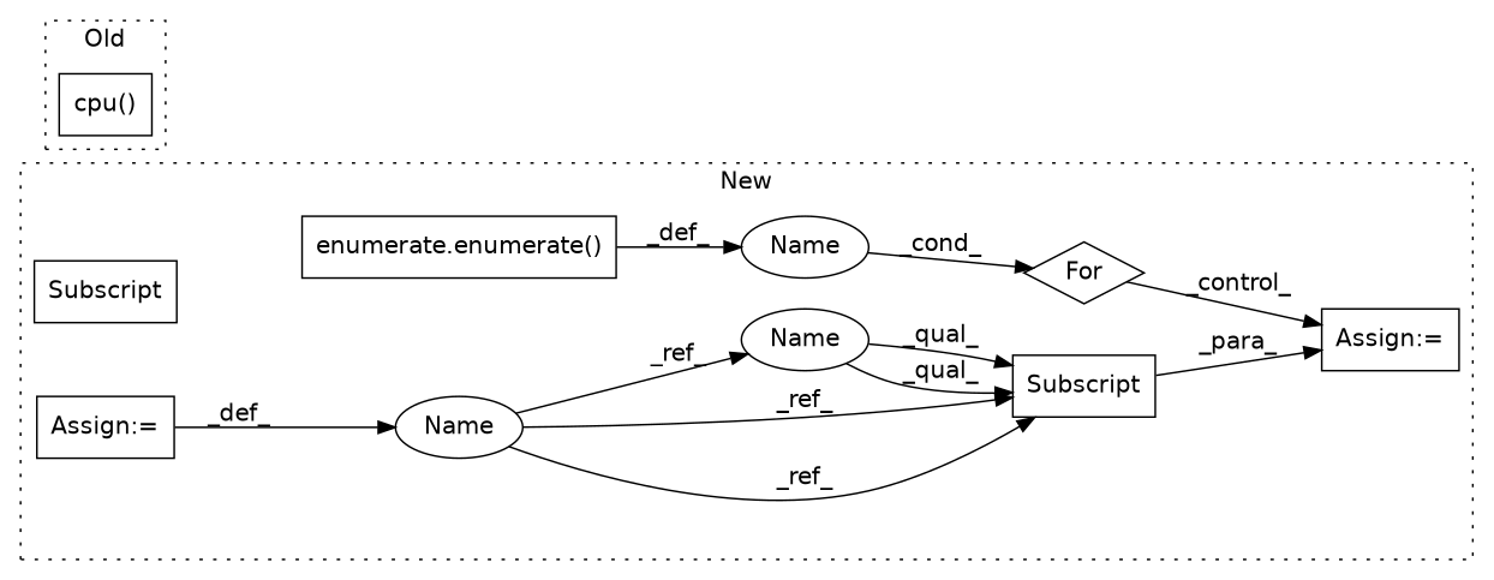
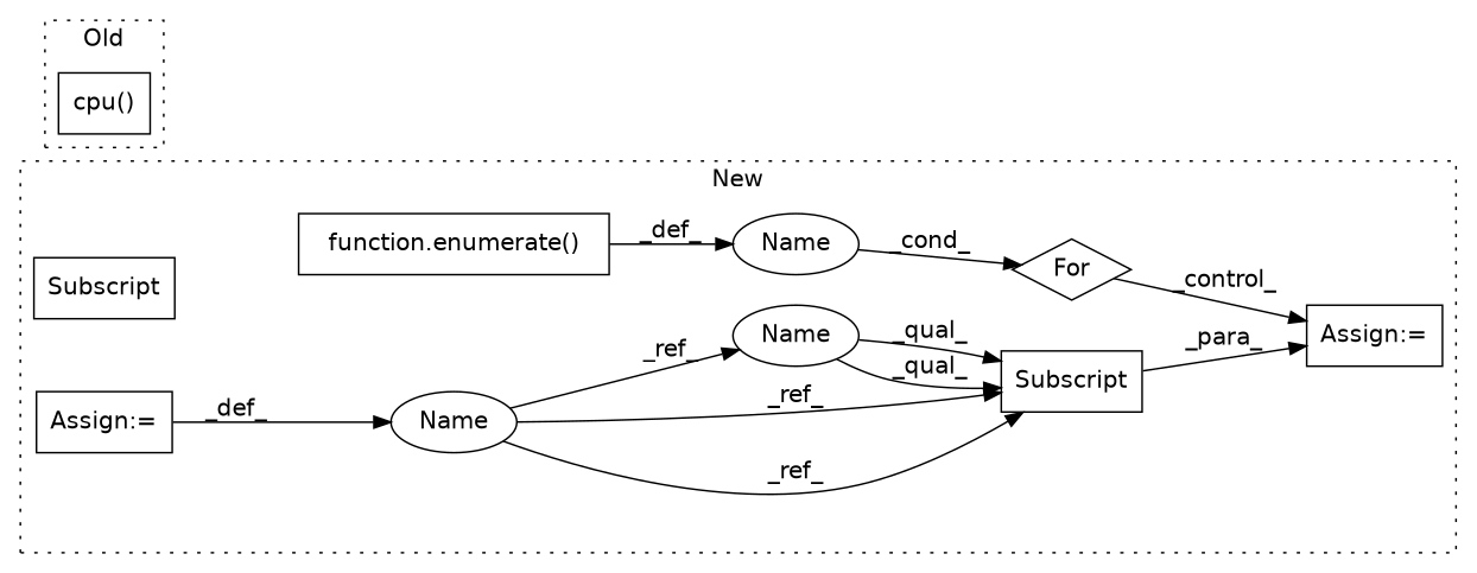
  digraph {
    rankdir=LR
    fontname="DejaVu Sans"
    node [a=87 l=3 s="18359,0" shape=box fontname="DejaVu Sans"]
    edge [fontname="DejaVu Sans"]
-   n1 [a=75 l="10,1" label="enumerate.enumerate()" s="18271,18309"]
+   n1 [a=75 l="10,1" label="function.enumerate()" s="18271,18309"]
    n2 [a=107 l="4,14" label=For s="18232,18310" shape=diamond]
    n3 [l=10 label=Name s=18257 shape=ellipse]
    n4 [a=68 label="Assign:=" s=18356]
    n5 [a=63 l="73,0" label=Subscript]
    n6 [l=19 label=Name s=17795 shape=ellipse]
    n7 [a=68 label="Assign:=" s=16785]
    n8 [a=63 l="73,0" label=Subscript]
    n9 [l=19 label=Name s=18359 shape=ellipse]
    n10 [a=75 l=33 label="cpu()" s=17182]
    subgraph cluster_1 {
      label=New
      style=dotted
      n1
      n2
      n3
      n4
      n5
      n6
      n7
      n8
      n9
    }
    subgraph cluster_2 {
      label=Old
      style=dotted
      n10
    }
    n1 -> n3 [label=_def_]
    n2 -> n4 [label=_control_]
    n3 -> n2 [label=_cond_]
    n6 -> n8 [label=_ref_]
    n6 -> n8 [label=_ref_]
    n6 -> n9 [label=_ref_]
    n7 -> n6 [label=_def_]
    n8 -> n4 [label=_para_]
    n9 -> n8 [label=_qual_]
    n9 -> n8 [label=_qual_]
  }
